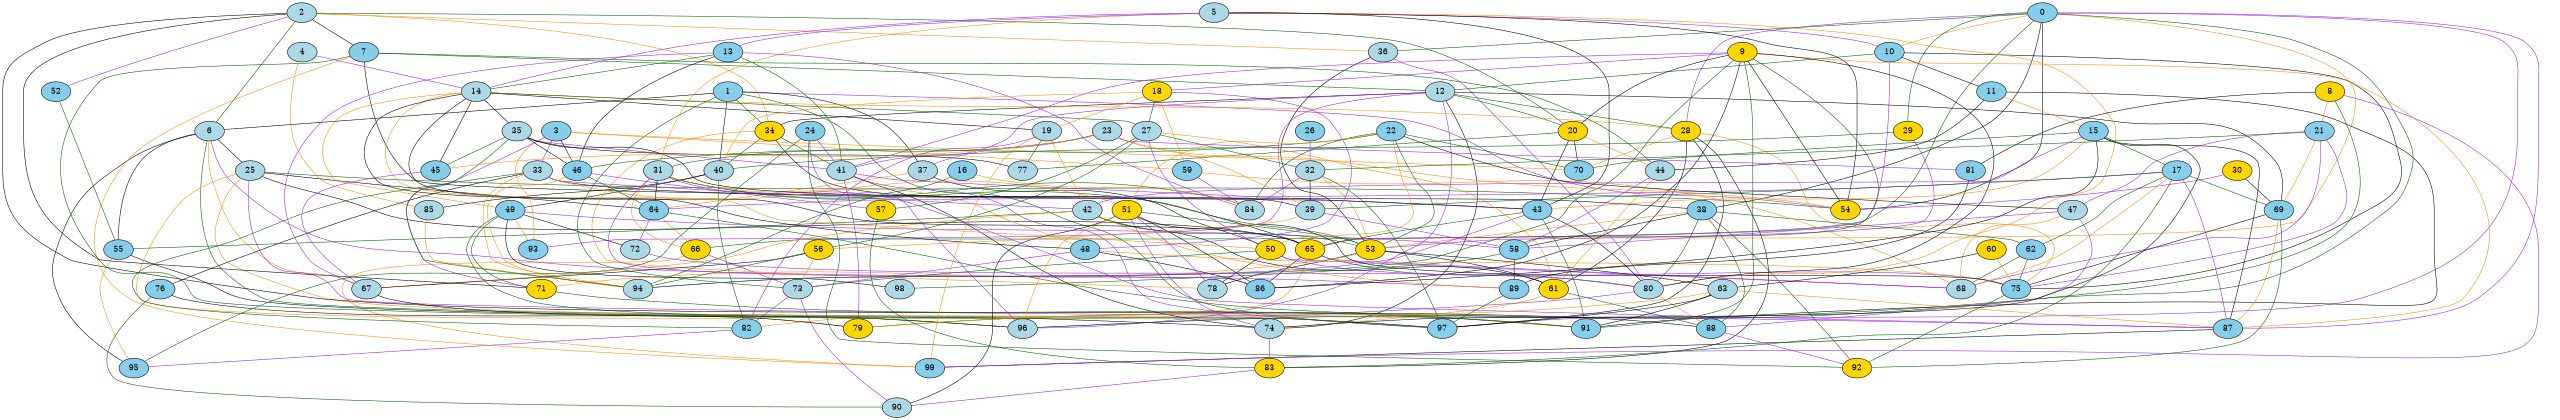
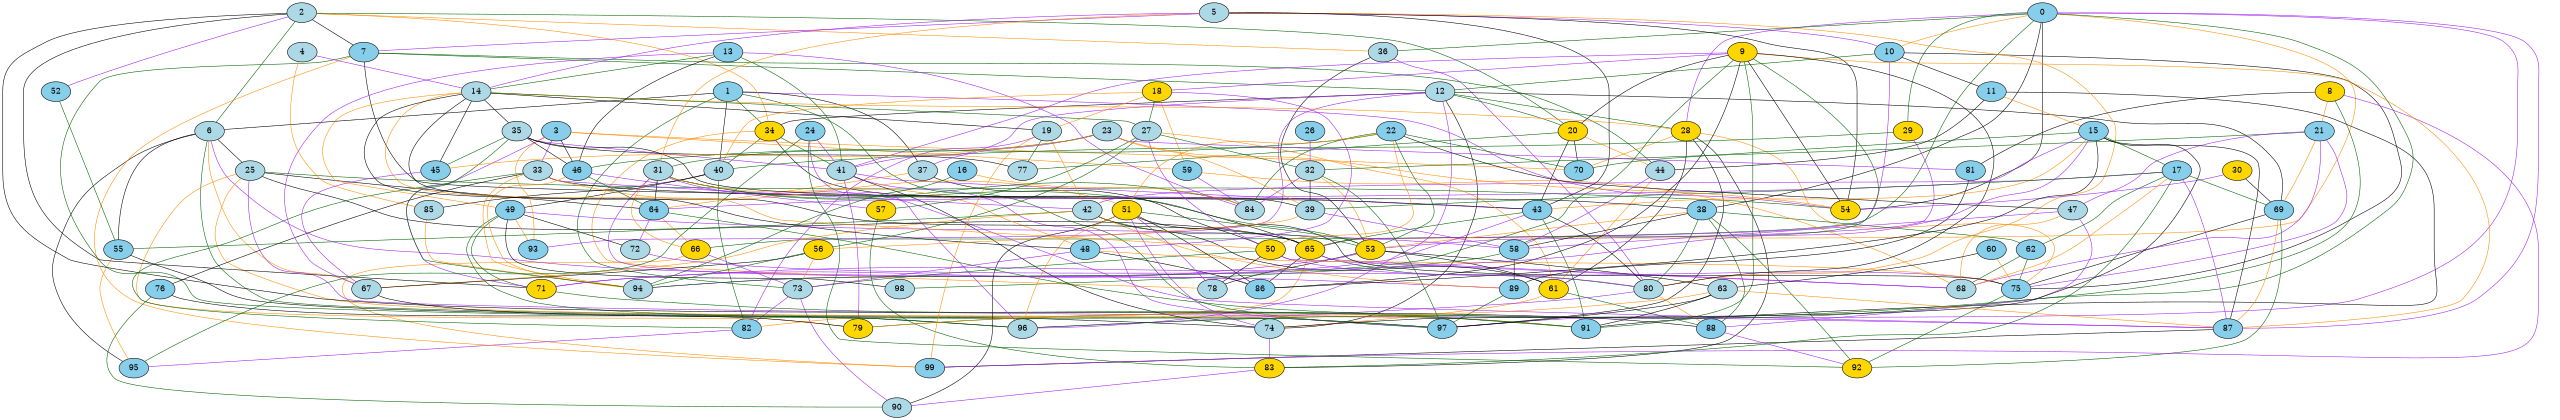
  strict graph {
    node [fillcolor=skyblue style=filled]
    edge [color=black is_available=True prob=1.0]
    0
    10
    28 [fillcolor=gold]
    29 [fillcolor=gold]
    36 [fillcolor=lightblue]
    38
    54 [fillcolor=gold]
    65 [fillcolor=gold]
    66 [fillcolor=gold]
    79 [fillcolor=gold]
    87
    97
    12 [fillcolor=lightblue]
    11
    75
    70
    83 [fillcolor=gold]
    61 [fillcolor=gold]
    40 [fillcolor=lightblue]
    53 [fillcolor=gold]
    80 [fillcolor=lightblue]
    88
    58
    62
    92 [fillcolor=gold]
    86
    68 [fillcolor=lightblue]
    82
    73 [fillcolor=lightblue]
    99
    1
    6 [fillcolor=lightblue]
    34 [fillcolor=gold]
    37 [fillcolor=lightblue]
    25 [fillcolor=lightblue]
    55
    67 [fillcolor=lightblue]
    89
    95
    41 [fillcolor=lightblue]
    78 [fillcolor=lightblue]
    50 [fillcolor=gold]
    64
    85 [fillcolor=lightblue]
    49
    90 [fillcolor=lightblue]
    2 [fillcolor=lightblue]
    7
    20 [fillcolor=gold]
    52
    71 [fillcolor=gold]
    43
    44 [fillcolor=lightblue]
    96 [fillcolor=lightblue]
    77 [fillcolor=lightblue]
    91
    3
    33 [fillcolor=lightblue]
    46
    93
    59
    31 [fillcolor=lightblue]
    84 [fillcolor=lightblue]
    48
    94 [fillcolor=lightblue]
    42 [fillcolor=lightblue]
    51 [fillcolor=gold]
    76
    57 [fillcolor=gold]
    4 [fillcolor=lightblue]
    14 [fillcolor=lightblue]
    19 [fillcolor=lightblue]
    27 [fillcolor=lightblue]
    35 [fillcolor=lightblue]
    45
    5 [fillcolor=lightblue]
    13
    74 [fillcolor=lightblue]
    69
    8 [fillcolor=gold]
    21
    81
    32 [fillcolor=lightblue]
    47 [fillcolor=lightblue]
    9 [fillcolor=gold]
    18 [fillcolor=gold]
    30 [fillcolor=gold]
    98 [fillcolor=lightblue]
    15
    17
    56 [fillcolor=gold]
    39 [fillcolor=lightblue]
    72 [fillcolor=lightblue]
    16
    22
    63 [fillcolor=lightblue]
    23 [fillcolor=lightblue]
    24
    26
-   60 [fillcolor=gold]
+   60
    0 -- 10 [color=darkorange]
    0 -- 28 [color=purple]
    0 -- 29 [color=darkgreen prob=0.936526524752]
    0 -- 36 [color=darkgreen prob=0.676664020265]
    0 -- 38 [prob=0.295173394088]
    0 -- 54 [prob=0.325928471528]
    0 -- 65 [color=darkorange prob=0.225734656808]
    0 -- 66 [color=darkgreen prob=0.670800721599]
    0 -- 79 [color=darkgreen]
    0 -- 87 [color=purple prob=0.640184193665]
    0 -- 97 [color=purple prob=0.0316014159271]
    10 -- 65 [color=purple prob=0.788110508191]
    10 -- 12 [color=darkgreen prob=0.156817537811]
    10 -- 11 [prob=0.54569476367]
    10 -- 75
    28 -- 97
    28 -- 75 [color=darkorange]
    28 -- 70 [color=darkorange prob=0.966084223624]
    28 -- 83 [prob=0.345421953316]
    28 -- 61 [prob=0.348624662761]
    29 -- 40 [color=darkgreen prob=0.810209591121]
    29 -- 53 [color=purple prob=0.768520274054]
    36 -- 53 [prob=0.417558300249]
    36 -- 80 [color=purple prob=0.345786813295]
    38 -- 53 [color=darkorange prob=0.611207886812]
    38 -- 80 [color=darkgreen]
    38 -- 88 [color=darkgreen prob=0.890604462576]
    38 -- 58 [prob=0.828331606089]
    38 -- 62 [color=darkgreen prob=0.787928758053]
    38 -- 92 [color=darkgreen prob=0.271417712305]
    65 -- 80 [color=darkgreen prob=0.657219387431]
    65 -- 86 [prob=0.267319960404]
    65 -- 68 [color=purple prob=0.784146960826]
    65 -- 82 [color=darkorange]
    66 -- 73 [color=purple]
    66 -- 99 [color=darkorange prob=0.306817510977]
    87 -- 99
    12 -- 28 [color=darkgreen prob=0.872386407496]
    12 -- 34
    12 -- 41 [color=purple]
    12 -- 20 [color=darkgreen prob=0.840586997933]
    12 -- 96 [color=purple]
    12 -- 93 [color=purple prob=0.533967264849]
    12 -- 74 [prob=0.460260180251]
    12 -- 69 [prob=0.878881036632]
    11 -- 44
    11 -- 91 [prob=0.560554892184]
    11 -- 15 [color=darkorange prob=0.643653443152]
    75 -- 92 [color=darkgreen prob=0.724135176974]
    83 -- 90 [color=purple prob=0.543266236713]
    61 -- 88 [color=darkgreen prob=0.935059248212]
    61 -- 74 [color=darkorange]
    40 -- 82 [color=darkgreen]
    40 -- 85
    40 -- 49
    53 -- 61 [prob=0.233174072855]
    53 -- 78 [prob=0.10512141521]
-   53 -- 71 [color=darkorange prob=0.488818556696]
+   53 -- 71 [color=purple prob=0.488818556696]
    53 -- 63 [prob=0.387259972048]
    80 -- 88 [color=darkorange]
    80 -- 96 [color=purple prob=0.948827698578]
    88 -- 92 [color=purple prob=0.736921640841]
    58 -- 89 [prob=0.690878116423]
    58 -- 98 [color=darkgreen prob=0.622459150123]
    62 -- 75 [color=darkgreen prob=0.0557938731389]
    62 -- 68 [color=darkgreen prob=0.791352300268]
    82 -- 95 [color=purple prob=0.174912263847]
    73 -- 82 [color=purple prob=0.595397510919]
    73 -- 90 [color=purple prob=0.932544979759]
    1 -- 54 [color=purple prob=0.743809071707]
    1 -- 97 [color=darkgreen prob=0.615535170799]
    1 -- 40 [prob=0.795368655869]
    1 -- 73 [color=darkgreen]
    1 -- 6
    1 -- 34 [color=darkgreen prob=0.898733338835]
    1 -- 37 [prob=0.552284362799]
    6 -- 97 [color=darkgreen]
    6 -- 25 [prob=0.0513837648398]
    6 -- 55 [prob=0.55343479783]
    6 -- 67 [color=darkorange prob=0.762827477898]
    6 -- 89 [color=purple prob=0.747596574565]
    6 -- 95 [prob=0.546251586761]
    34 -- 65
    34 -- 40 [color=darkgreen prob=0.915924240089]
    34 -- 41 [color=darkgreen prob=0.28141312914]
    34 -- 78 [color=darkorange prob=0.57175704947]
    37 -- 50 [prob=0.62624948375]
    37 -- 64 [color=darkorange prob=0.711581362718]
    25 -- 54 [color=darkgreen prob=0.156478552841]
    25 -- 65 [prob=0.373072929087]
    25 -- 79 [color=darkorange prob=0.556291879366]
    25 -- 87 [color=purple]
    25 -- 64 [prob=0.276985615369]
    25 -- 91 [color=darkorange]
    55 -- 95 [color=darkorange prob=0.678790387952]
    55 -- 74
    67 -- 96 [prob=0.576583876801]
    89 -- 97 [color=darkgreen prob=0.516075506836]
    41 -- 79 [color=purple prob=0.28503855532]
    41 -- 97 [color=purple prob=0.800864160131]
    41 -- 43 [color=purple prob=0.385391079891]
    41 -- 74 [prob=0.227911498563]
    50 -- 75 [color=purple]
    50 -- 68 [color=purple]
    50 -- 73 [color=darkgreen prob=0.454667462835]
    50 -- 78
    64 -- 66 [color=darkorange prob=0.873352538452]
    64 -- 91 [color=darkgreen]
    64 -- 72 [color=purple prob=0.397977930785]
    85 -- 94 [color=darkorange]
    49 -- 97 [color=darkgreen prob=0.428436946394]
    49 -- 58 [color=purple prob=0.337106386568]
    49 -- 71 [color=darkgreen prob=0.0943767209198]
    49 -- 93 [color=darkorange prob=0.371827012176]
    49 -- 98
    49 -- 72 [prob=0.923615485365]
    2 -- 36 [color=darkorange prob=0.204870903283]
    2 -- 88 [prob=0.465649347652]
    2 -- 6 [color=darkgreen]
    2 -- 34 [color=darkorange]
    2 -- 7 [prob=0.459892883358]
    2 -- 20 [color=darkgreen]
    2 -- 52 [color=purple prob=0.722195012005]
    2 -- 71 [prob=0.266589665438]
    7 -- 12 [color=darkgreen prob=0.025414147955]
    7 -- 99 [color=darkorange]
    7 -- 43 [prob=0.179853065833]
    7 -- 44 [color=darkgreen]
    7 -- 96 [color=darkgreen]
    20 -- 70 [prob=0.707495233438]
    20 -- 43
    20 -- 44 [color=darkorange]
    20 -- 77 [color=darkgreen prob=0.869502151676]
    52 -- 55 [color=darkgreen prob=0.72449862086]
    71 -- 91 [color=darkgreen prob=0.13701576825]
    43 -- 65 [color=darkgreen prob=0.265002944486]
    43 -- 80 [prob=0.767248359524]
    43 -- 91 [color=darkgreen prob=0.333471705776]
    43 -- 94 [color=purple prob=0.445440104901]
    44 -- 61 [color=darkorange prob=0.0163454576365]
    44 -- 58 [color=purple prob=0.0547710550172]
    3 -- 70 [color=darkorange prob=0.152223513259]
    3 -- 71 [color=purple prob=0.416252863554]
    3 -- 33 [color=purple]
    3 -- 46 [prob=0.769722224185]
    3 -- 93 [color=darkorange prob=0.537966458982]
    3 -- 59 [color=darkorange prob=0.0228383902192]
    33 -- 38 [prob=0.533364999944]
    33 -- 82 [color=darkgreen prob=0.468135166344]
    33 -- 94 [color=darkorange prob=0.120593606858]
    33 -- 42 [color=purple prob=0.32699514597]
    33 -- 51 [color=darkorange prob=0.928109948221]
    33 -- 76
    46 -- 64 [color=darkgreen prob=0.906282597695]
    46 -- 94 [color=darkorange prob=0.822971889246]
    46 -- 57 [color=purple prob=0.96726563257]
    59 -- 68 [color=darkorange prob=0.22523032256]
    59 -- 84 [color=purple prob=0.788114374808]
    31 -- 66 [color=darkorange prob=0.0165402209729]
    31 -- 87 [color=purple prob=0.62079811856]
    31 -- 53 [color=darkgreen prob=0.299052312868]
    31 -- 86 [color=purple prob=0.400416221093]
    31 -- 64 [prob=0.754281738917]
    31 -- 84 [color=darkgreen prob=0.10361293342]
    31 -- 48 [color=darkorange prob=0.813419745501]
    48 -- 75 [color=darkorange]
    48 -- 86 [prob=0.665057436196]
    48 -- 73 [color=purple prob=0.888878818093]
    42 -- 61 [prob=0.393539834498]
    42 -- 53 [color=darkgreen prob=0.66416390013]
    42 -- 55 [color=darkgreen prob=0.908590954472]
    42 -- 67 [color=darkorange]
    42 -- 89 [color=darkorange]
    51 -- 75
    51 -- 53 [color=darkgreen]
    51 -- 86 [prob=0.474703492341]
    51 -- 78 [color=purple prob=0.211884370631]
    51 -- 90 [prob=0.511109997927]
    51 -- 96 [color=darkorange]
    51 -- 74 [color=purple prob=0.670065313207]
    76 -- 79 [prob=0.587796810947]
    76 -- 90 [color=darkgreen]
    57 -- 83 [color=darkgreen prob=0.650605338296]
    4 -- 85 [color=darkorange prob=0.182224193882]
    4 -- 14 [color=purple prob=0.481507423689]
    14 -- 28 [color=darkorange]
    14 -- 65 [prob=0.248652867465]
    14 -- 50 [color=darkorange prob=0.724976049601]
    14 -- 49 [color=darkorange prob=0.671347329215]
    14 -- 48
    14 -- 19 [prob=0.752008396558]
    14 -- 27 [color=darkgreen prob=0.545474481292]
    14 -- 35 [prob=0.108028772964]
    14 -- 45 [prob=0.426436238602]
    19 -- 82 [color=purple prob=0.495102166024]
    19 -- 99 [color=darkorange prob=0.293496587841]
    19 -- 77 [color=darkgreen prob=0.232085198961]
    19 -- 42 [color=darkorange prob=0.668897271032]
    27 -- 61 [color=darkorange prob=0.862733276493]
    27 -- 50 [color=purple prob=0.502341412962]
    27 -- 57 [color=darkgreen]
    27 -- 32 [color=darkgreen prob=0.69207942319]
    27 -- 56 [color=darkgreen prob=0.631161813332]
    35 -- 41 [color=purple prob=0.295163602818]
    35 -- 77 [prob=0.991532496156]
    35 -- 46 [prob=0.99486937659]
    35 -- 94 [color=darkgreen prob=0.470524966709]
    35 -- 45 [color=darkgreen prob=0.529021645948]
    35 -- 39 [prob=0.590464171124]
    45 -- 67 [color=purple]
    5 -- 10 [color=purple prob=0.174515408941]
    5 -- 54
    5 -- 80 [color=darkorange prob=0.857262242996]
    5 -- 43
    5 -- 31 [color=darkorange prob=0.199000646799]
    5 -- 14 [color=purple prob=0.423851258156]
-   5 -- 13 [color=purple prob=0.176434802352]
+   5 -- 7 [color=purple prob=0.176434802352]
    13 -- 67 [color=purple]
    13 -- 41 [color=darkgreen prob=0.842958277629]
    13 -- 46 [prob=0.613587485757]
    13 -- 84 [color=purple]
    13 -- 14 [color=darkgreen]
    74 -- 83 [color=purple prob=0.182972923048]
    69 -- 87 [color=darkorange prob=0.0678648998738]
    69 -- 75 [prob=0.181607614478]
    69 -- 92 [color=darkgreen prob=0.501607478544]
    8 -- 99 [color=purple prob=0.941423346065]
    8 -- 96 [color=darkgreen prob=0.385069300314]
    8 -- 21 [color=darkorange prob=0.0256122033071]
    8 -- 81 [prob=0.863075696564]
    21 -- 75 [color=purple prob=0.0585871434724]
    21 -- 68 [color=purple]
    21 -- 69 [color=darkorange]
    21 -- 32 [color=darkgreen prob=0.528179914043]
    21 -- 47 [color=purple prob=0.270027279781]
    81 -- 89
    32 -- 97 [color=darkgreen prob=0.153759372116]
    32 -- 53 [color=darkorange prob=0.493788351109]
    32 -- 84 [color=purple prob=0.91183586615]
    32 -- 39 [prob=0.650614941147]
    47 -- 88 [color=purple prob=0.143939841018]
    47 -- 58 [color=purple prob=0.0065125707831]
    47 -- 68 [color=darkorange prob=0.751759570393]
    9 -- 54 [prob=0.800948061629]
    9 -- 87 [color=darkorange]
    9 -- 80
    9 -- 58 [color=darkgreen prob=0.69447750615]
    9 -- 86 [prob=0.60184159907]
    9 -- 41 [color=purple prob=0.619955813108]
    9 -- 20 [prob=0.633341061576]
    9 -- 91 [color=darkgreen]
    9 -- 94 [color=darkgreen]
    9 -- 18 [color=purple prob=0.647913884204]
    18 -- 40 [color=darkorange prob=0.440865098819]
    18 -- 59 [color=darkorange prob=0.0107468517791]
    18 -- 48 [color=purple prob=0.890509259526]
    18 -- 19 [color=darkorange]
    18 -- 27 [color=darkgreen]
    30 -- 54 [color=purple prob=0.0150304899999]
    30 -- 69 [prob=0.503599168054]
    15 -- 87
    15 -- 70 [color=darkgreen prob=0.0646448409837]
    15 -- 86 [prob=0.0219043063484]
    15 -- 64 [color=purple prob=0.82828573955]
+   15 -- 71 [color=purple]
    15 -- 43 [color=darkorange prob=0.685348664949]
    15 -- 74 [prob=0.313367755079]
    15 -- 17 [color=darkgreen prob=0.425351371022]
    17 -- 87 [color=purple]
    17 -- 83 [color=darkgreen prob=0.451127135219]
    17 -- 62 [color=darkgreen prob=0.128048532656]
    17 -- 68 [color=darkorange prob=0.195386641726]
    17 -- 42 [color=purple prob=0.298675692032]
    17 -- 69 [color=darkgreen prob=0.631934507704]
    17 -- 39 [color=darkgreen prob=0.68720365091]
    56 -- 73 [color=darkorange prob=0.275162565658]
    56 -- 67 [prob=0.710792843951]
    56 -- 94 [color=darkgreen prob=0.887939553375]
    39 -- 58 [color=purple prob=0.240653471802]
    39 -- 56 [color=darkorange prob=0.336424002765]
    72 -- 80 [color=purple prob=0.919982999465]
    16 -- 84 [color=darkorange prob=0.113061006867]
    16 -- 94 [color=darkgreen prob=0.999298960836]
    22 -- 70 [color=darkgreen prob=0.303914536454]
    22 -- 53 [color=darkgreen prob=0.350132147203]
    22 -- 50 [color=darkorange prob=0.415986904344]
    22 -- 46 [color=darkgreen prob=0.118641189092]
    22 -- 84 [color=darkgreen prob=0.036954355589]
    22 -- 51 [color=darkorange prob=0.765685327317]
    22 -- 47
    63 -- 79 [color=darkorange prob=0.700706688279]
    63 -- 87 [color=darkorange]
    63 -- 97
    63 -- 91 [prob=0.0105129783922]
    23 -- 54 [color=darkorange prob=0.818990860587]
    23 -- 37 [color=purple prob=0.992978553526]
    23 -- 31 [color=darkgreen prob=0.643211322067]
    23 -- 45 [color=darkorange prob=0.835578332545]
    23 -- 81 [color=purple prob=0.519963852407]
    23 -- 39 [color=darkorange prob=0.908189142004]
    24 -- 92 [color=darkgreen prob=0.0498281989579]
    24 -- 95 [color=darkgreen prob=0.815951148197]
    24 -- 41 [color=purple prob=0.27123944814]
    24 -- 96 [color=purple prob=0.222146698422]
    26 -- 32 [color=purple]
    60 -- 75 [color=darkorange prob=0.35265147159]
    60 -- 63 [prob=0.889197161382]
  }
